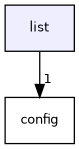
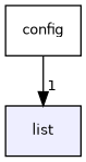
  digraph {
    compound=true
    node [fontname=Helvetica fontsize=10 shape=box]
    n1 [fillcolor="#eeeeff" label=list pencolor=black style=filled]
    n2 [label=config]
-   n1 -> n2 [headlabel=1 labeldistance=1.5 labelfontname=Helvetica labelfontsize=10]
+   n2 -> n1 [headlabel=1 labeldistance=1.5 labelfontname=Helvetica labelfontsize=10]
  }
